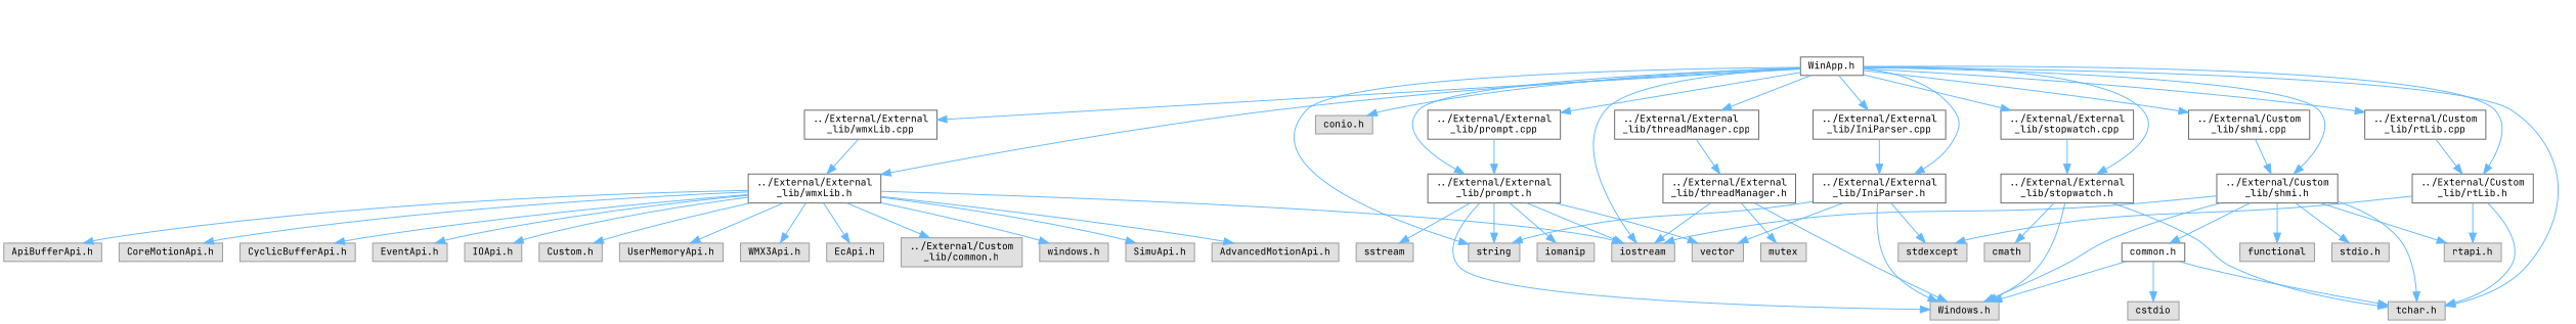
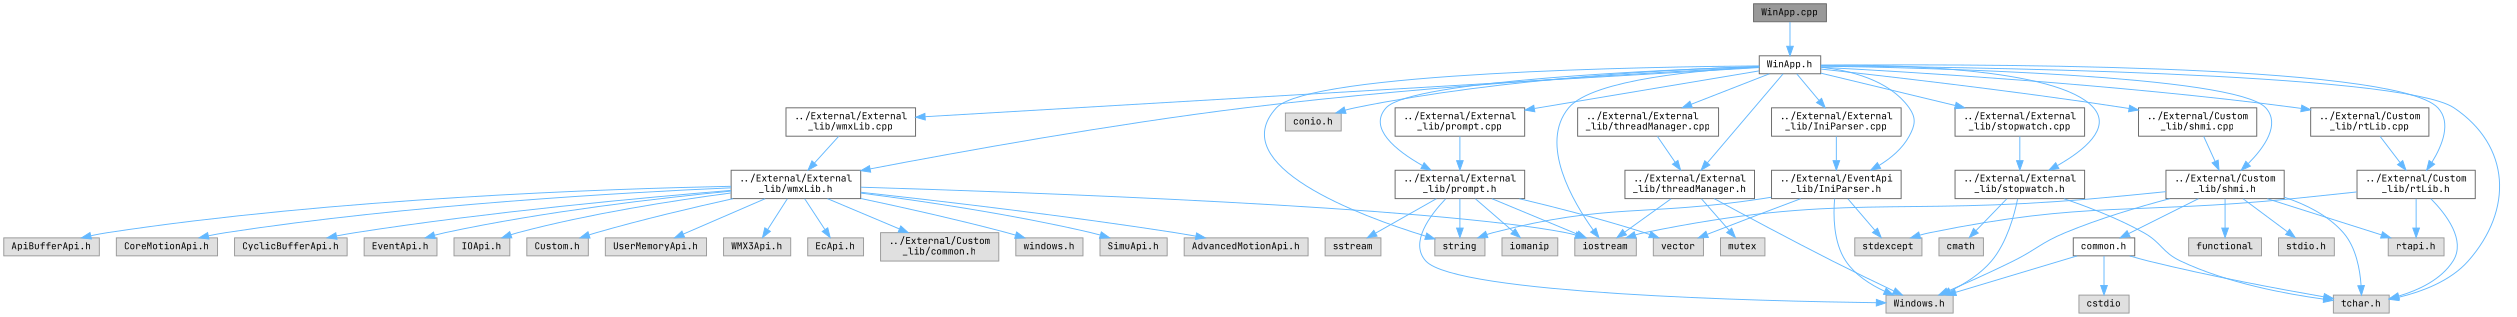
  digraph {
    fontname="JetBrains Mono"
    node [color=grey60 fillcolor="#E0E0E0" fontname="JetBrains Mono" fontsize=10 shape=box style=filled]
    edge [color=steelblue1 fontname="JetBrains Mono" fontsize=10 labelfontname=Helvetica labelfontsize=10 style=solid]
+   n1 [color=gray40 fillcolor=grey60 fontcolor=black height=0.2 label="WinApp.cpp" width=0.4]
    n2 [color=grey40 fillcolor=white height=0.2 label="WinApp.h" width=0.4]
    n3 [height=0.2 label="tchar.h" width=0.4]
    n4 [height=0.2 label=iostream width=0.4]
    n5 [height=0.2 label=string width=0.4]
    n6 [height=0.2 label="conio.h" width=0.4]
    n7 [color=grey40 fillcolor=white height=0.2 label="../External/External\l_lib/wmxLib.h" width=0.4]
    n8 [color=grey40 fillcolor=white height=0.2 label="../External/External\l_lib/wmxLib.cpp" width=0.4]
    n9 [color=grey40 fillcolor=white height=0.2 label="../External/External\l_lib/prompt.h" width=0.4]
    n10 [color=grey40 fillcolor=white height=0.2 label="../External/External\l_lib/prompt.cpp" width=0.4]
-   n11 [color=grey40 fillcolor=white height=0.2 label="../External/External\l_lib/IniParser.h" width=0.4]
+   n11 [color=grey40 fillcolor=white height=0.2 label="../External/EventApi\l_lib/IniParser.h" width=0.4]
    n12 [color=grey40 fillcolor=white height=0.2 label="../External/External\l_lib/IniParser.cpp" width=0.4]
    n13 [color=grey40 fillcolor=white height=0.2 label="../External/External\l_lib/stopwatch.h" width=0.4]
    n14 [color=grey40 fillcolor=white height=0.2 label="../External/External\l_lib/stopwatch.cpp" width=0.4]
    n15 [color=grey40 fillcolor=white height=0.2 label="../External/External\l_lib/threadManager.h" width=0.4]
    n16 [color=grey40 fillcolor=white height=0.2 label="../External/External\l_lib/threadManager.cpp" width=0.4]
    n17 [color=grey40 fillcolor=white height=0.2 label="../External/Custom\l_lib/shmi.h" width=0.4]
    n18 [color=grey40 fillcolor=white height=0.2 label="../External/Custom\l_lib/shmi.cpp" width=0.4]
    n19 [color=grey40 fillcolor=white height=0.2 label="../External/Custom\l_lib/rtLib.h" width=0.4]
    n20 [color=grey40 fillcolor=white height=0.2 label="../External/Custom\l_lib/rtLib.cpp" width=0.4]
    n21 [height=0.2 label="windows.h" width=0.4]
    n22 [height=0.2 label="SimuApi.h" width=0.4]
    n23 [height=0.2 label="AdvancedMotionApi.h" width=0.4]
    n24 [height=0.2 label="ApiBufferApi.h" width=0.4]
    n25 [height=0.2 label="CoreMotionApi.h" width=0.4]
    n26 [height=0.2 label="CyclicBufferApi.h" width=0.4]
    n27 [height=0.2 label="EventApi.h" width=0.4]
    n28 [height=0.2 label="IOApi.h" width=0.4]
    n29 [height=0.2 label="Custom.h" width=0.4]
    n30 [height=0.2 label="UserMemoryApi.h" width=0.4]
    n31 [height=0.2 label="WMX3Api.h" width=0.4]
    n32 [height=0.2 label="EcApi.h" width=0.4]
    n33 [height=0.2 label="../External/Custom\l_lib/common.h" width=0.4]
    n34 [height=0.2 label="Windows.h" width=0.4]
    n35 [height=0.2 label=sstream width=0.4]
    n36 [height=0.2 label=iomanip width=0.4]
    n37 [height=0.2 label=vector width=0.4]
    n38 [height=0.2 label=stdexcept width=0.4]
    n39 [height=0.2 label=cmath width=0.4]
    n40 [height=0.2 label=mutex width=0.4]
    n41 [height=0.2 label="stdio.h" width=0.4]
    n42 [height=0.2 label=functional width=0.4]
    n43 [height=0.2 label="rtapi.h" width=0.4]
    n44 [color=grey40 fillcolor=white height=0.2 label="common.h" width=0.4]
    n45 [height=0.2 label=cstdio width=0.4]
+   n1 -> n2
    n2 -> n3
    n2 -> n4
    n2 -> n5
    n2 -> n6
    n2 -> n7
    n2 -> n8
    n2 -> n9
    n2 -> n10
    n2 -> n11
    n2 -> n12
    n2 -> n13
    n2 -> n14
+   n2 -> n15
    n2 -> n16
    n2 -> n17
    n2 -> n18
    n2 -> n19
    n2 -> n20
    n7 -> n4
    n7 -> n21
    n7 -> n22
    n7 -> n23
    n7 -> n24
    n7 -> n25
    n7 -> n26
    n7 -> n27
    n7 -> n28
    n7 -> n29
    n7 -> n30
    n7 -> n31
    n7 -> n32
    n7 -> n33
    n8 -> n7
    n9 -> n4
    n9 -> n5
    n9 -> n34
    n9 -> n35
    n9 -> n36
    n9 -> n37
    n10 -> n9
    n11 -> n5
    n11 -> n34
    n11 -> n37
    n11 -> n38
    n12 -> n11
    n13 -> n3
    n13 -> n34
    n13 -> n39
    n14 -> n13
    n15 -> n4
    n15 -> n34
    n15 -> n40
    n16 -> n15
    n17 -> n3
    n17 -> n4
    n17 -> n34
    n17 -> n41
    n17 -> n42
    n17 -> n43
    n17 -> n44
    n18 -> n17
    n19 -> n3
    n19 -> n38
    n19 -> n43
    n20 -> n19
    n44 -> n3
    n44 -> n34
    n44 -> n45
  }
